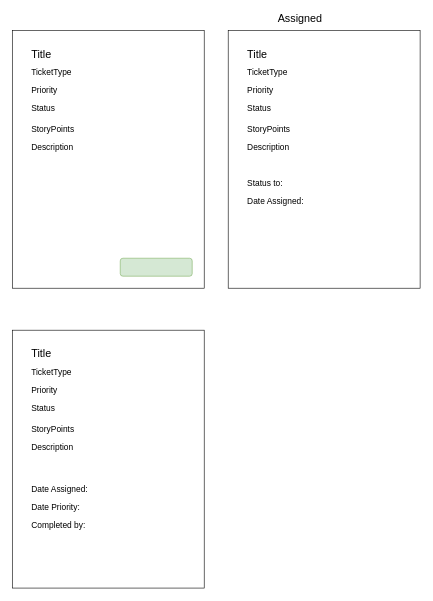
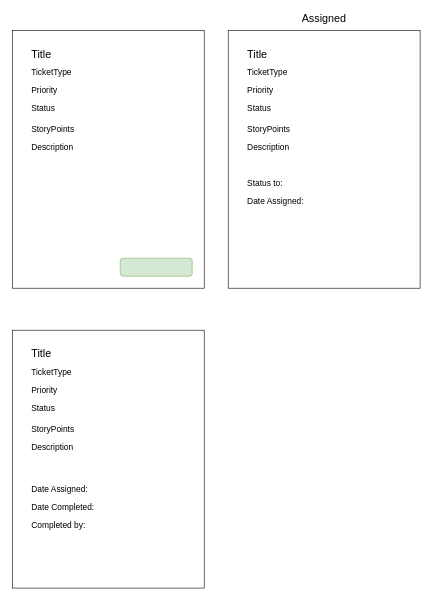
  <mxCell id="0" />
  <mxCell id="1" parent="0" />
  <mxCell id="2" value="" style="rounded=0;whiteSpace=wrap;html=1;" vertex="1" parent="1"><mxGeometry x="20" y="50" width="320" height="430" as="geometry" /></mxCell>
  <mxCell id="3" value="&lt;font style=&quot;font-size: 18px&quot;&gt;Title&lt;/font&gt;" style="text;html=1;strokeColor=none;fillColor=none;align=left;verticalAlign=middle;whiteSpace=wrap;rounded=0;" vertex="1" parent="1"><mxGeometry x="50" y="80" width="210" height="20" as="geometry" /></mxCell>
  <mxCell id="4" value="" style="shape=image;html=1;verticalAlign=top;verticalLabelPosition=bottom;labelBackgroundColor=#ffffff;imageAspect=0;aspect=fixed;image=https://cdn4.iconfinder.com/data/icons/ionicons/512/icon-close-128.png" vertex="1" parent="1"><mxGeometry x="310" y="60" width="20" height="20" as="geometry" /></mxCell>
  <mxCell id="5" value="&lt;font style=&quot;font-size: 14px&quot;&gt;TicketType&lt;/font&gt;" style="text;html=1;strokeColor=none;fillColor=none;align=left;verticalAlign=middle;whiteSpace=wrap;rounded=0;" vertex="1" parent="1"><mxGeometry x="50" y="110" width="210" height="20" as="geometry" /></mxCell>
  <mxCell id="6" value="&lt;font style=&quot;font-size: 14px&quot;&gt;Priority&amp;nbsp;&lt;/font&gt;" style="text;html=1;strokeColor=none;fillColor=none;align=left;verticalAlign=middle;whiteSpace=wrap;rounded=0;" vertex="1" parent="1"><mxGeometry x="50" y="140" width="210" height="20" as="geometry" /></mxCell>
  <mxCell id="7" value="&lt;span style=&quot;font-size: 14px&quot;&gt;Status&lt;/span&gt;" style="text;html=1;strokeColor=none;fillColor=none;align=left;verticalAlign=middle;whiteSpace=wrap;rounded=0;" vertex="1" parent="1"><mxGeometry x="50" y="170" width="210" height="20" as="geometry" /></mxCell>
  <mxCell id="8" value="&lt;span style=&quot;font-size: 14px&quot;&gt;Description&lt;/span&gt;" style="text;html=1;strokeColor=none;fillColor=none;align=left;verticalAlign=middle;whiteSpace=wrap;rounded=0;" vertex="1" parent="1"><mxGeometry x="50" y="210" width="210" height="70" as="geometry" /></mxCell>
  <mxCell id="9" value="&lt;span style=&quot;font-size: 14px&quot;&gt;StoryPoints&lt;/span&gt;" style="text;html=1;strokeColor=none;fillColor=none;align=left;verticalAlign=middle;whiteSpace=wrap;rounded=0;" vertex="1" parent="1"><mxGeometry x="50" y="200" width="80" height="30" as="geometry" /></mxCell>
  <mxCell id="10" value="" style="rounded=1;whiteSpace=wrap;html=1;fillColor=#d5e8d4;strokeColor=#82b366;" vertex="1" parent="1"><mxGeometry x="200" y="430" width="120" height="30" as="geometry" /></mxCell>
  <mxCell id="11" value="" style="rounded=0;whiteSpace=wrap;html=1;" vertex="1" parent="1"><mxGeometry x="380" y="50" width="320" height="430" as="geometry" /></mxCell>
  <mxCell id="12" value="&lt;font style=&quot;font-size: 18px&quot;&gt;Title&lt;/font&gt;" style="text;html=1;strokeColor=none;fillColor=none;align=left;verticalAlign=middle;whiteSpace=wrap;rounded=0;" vertex="1" parent="1"><mxGeometry x="410" y="80" width="210" height="20" as="geometry" /></mxCell>
  <mxCell id="13" value="" style="shape=image;html=1;verticalAlign=top;verticalLabelPosition=bottom;labelBackgroundColor=#ffffff;imageAspect=0;aspect=fixed;image=https://cdn4.iconfinder.com/data/icons/ionicons/512/icon-close-128.png" vertex="1" parent="1"><mxGeometry x="670" y="60" width="20" height="20" as="geometry" /></mxCell>
  <mxCell id="14" value="&lt;font style=&quot;font-size: 14px&quot;&gt;TicketType&lt;/font&gt;" style="text;html=1;strokeColor=none;fillColor=none;align=left;verticalAlign=middle;whiteSpace=wrap;rounded=0;" vertex="1" parent="1"><mxGeometry x="410" y="110" width="210" height="20" as="geometry" /></mxCell>
  <mxCell id="15" value="&lt;font style=&quot;font-size: 14px&quot;&gt;Priority&amp;nbsp;&lt;/font&gt;" style="text;html=1;strokeColor=none;fillColor=none;align=left;verticalAlign=middle;whiteSpace=wrap;rounded=0;" vertex="1" parent="1"><mxGeometry x="410" y="140" width="210" height="20" as="geometry" /></mxCell>
  <mxCell id="16" value="&lt;span style=&quot;font-size: 14px&quot;&gt;Status&lt;/span&gt;" style="text;html=1;strokeColor=none;fillColor=none;align=left;verticalAlign=middle;whiteSpace=wrap;rounded=0;" vertex="1" parent="1"><mxGeometry x="410" y="170" width="210" height="20" as="geometry" /></mxCell>
  <mxCell id="17" value="&lt;span style=&quot;font-size: 14px&quot;&gt;Description&lt;/span&gt;" style="text;html=1;strokeColor=none;fillColor=none;align=left;verticalAlign=middle;whiteSpace=wrap;rounded=0;" vertex="1" parent="1"><mxGeometry x="410" y="210" width="210" height="70" as="geometry" /></mxCell>
  <mxCell id="18" value="&lt;span style=&quot;font-size: 14px&quot;&gt;StoryPoints&lt;/span&gt;" style="text;html=1;strokeColor=none;fillColor=none;align=left;verticalAlign=middle;whiteSpace=wrap;rounded=0;" vertex="1" parent="1"><mxGeometry x="410" y="200" width="80" height="30" as="geometry" /></mxCell>
  <mxCell id="19" value="&lt;span style=&quot;font-size: 14px&quot;&gt;Status to:&lt;/span&gt;" style="text;html=1;strokeColor=none;fillColor=none;align=left;verticalAlign=middle;whiteSpace=wrap;rounded=0;" vertex="1" parent="1"><mxGeometry x="410" y="290" width="100" height="30" as="geometry" /></mxCell>
- <mxCell id="20" value="&lt;font style=&quot;font-size: 18px&quot;&gt;Assigned&lt;/font&gt;" style="text;html=1;strokeColor=none;fillColor=none;align=center;verticalAlign=middle;whiteSpace=wrap;rounded=0;" vertex="1" parent="1"><mxGeometry x="420" y="20" width="160" height="20" as="geometry" /></mxCell>
+ <mxCell id="20" value="&lt;font style=&quot;font-size: 18px&quot;&gt;Assigned&lt;/font&gt;" style="text;html=1;strokeColor=none;fillColor=none;align=center;verticalAlign=middle;whiteSpace=wrap;rounded=0;" vertex="1" parent="1"><mxGeometry x="460" y="20" width="160" height="20" as="geometry" /></mxCell>
  <mxCell id="21" value="&lt;span style=&quot;font-size: 14px&quot;&gt;Date Assigned:&lt;/span&gt;" style="text;html=1;strokeColor=none;fillColor=none;align=left;verticalAlign=middle;whiteSpace=wrap;rounded=0;" vertex="1" parent="1"><mxGeometry x="410" y="320" width="100" height="30" as="geometry" /></mxCell>
  <mxCell id="22" value="" style="rounded=0;whiteSpace=wrap;html=1;" vertex="1" parent="1"><mxGeometry x="20" y="550" width="320" height="430" as="geometry" /></mxCell>
  <mxCell id="23" value="&lt;font style=&quot;font-size: 18px&quot;&gt;Title&lt;/font&gt;" style="text;html=1;strokeColor=none;fillColor=none;align=left;verticalAlign=middle;whiteSpace=wrap;rounded=0;" vertex="1" parent="1"><mxGeometry x="50" y="580" width="210" height="20" as="geometry" /></mxCell>
  <mxCell id="24" value="" style="shape=image;html=1;verticalAlign=top;verticalLabelPosition=bottom;labelBackgroundColor=#ffffff;imageAspect=0;aspect=fixed;image=https://cdn4.iconfinder.com/data/icons/ionicons/512/icon-close-128.png" vertex="1" parent="1"><mxGeometry x="310" y="560" width="20" height="20" as="geometry" /></mxCell>
  <mxCell id="25" value="&lt;font style=&quot;font-size: 14px&quot;&gt;TicketType&lt;/font&gt;" style="text;html=1;strokeColor=none;fillColor=none;align=left;verticalAlign=middle;whiteSpace=wrap;rounded=0;" vertex="1" parent="1"><mxGeometry x="50" y="610" width="210" height="20" as="geometry" /></mxCell>
  <mxCell id="26" value="&lt;font style=&quot;font-size: 14px&quot;&gt;Priority&amp;nbsp;&lt;/font&gt;" style="text;html=1;strokeColor=none;fillColor=none;align=left;verticalAlign=middle;whiteSpace=wrap;rounded=0;" vertex="1" parent="1"><mxGeometry x="50" y="640" width="210" height="20" as="geometry" /></mxCell>
  <mxCell id="27" value="&lt;span style=&quot;font-size: 14px&quot;&gt;Status&lt;/span&gt;" style="text;html=1;strokeColor=none;fillColor=none;align=left;verticalAlign=middle;whiteSpace=wrap;rounded=0;" vertex="1" parent="1"><mxGeometry x="50" y="670" width="210" height="20" as="geometry" /></mxCell>
  <mxCell id="28" value="&lt;span style=&quot;font-size: 14px&quot;&gt;Description&lt;/span&gt;" style="text;html=1;strokeColor=none;fillColor=none;align=left;verticalAlign=middle;whiteSpace=wrap;rounded=0;" vertex="1" parent="1"><mxGeometry x="50" y="710" width="210" height="70" as="geometry" /></mxCell>
  <mxCell id="29" value="&lt;span style=&quot;font-size: 14px&quot;&gt;StoryPoints&lt;/span&gt;" style="text;html=1;strokeColor=none;fillColor=none;align=left;verticalAlign=middle;whiteSpace=wrap;rounded=0;" vertex="1" parent="1"><mxGeometry x="50" y="700" width="80" height="30" as="geometry" /></mxCell>
  <mxCell id="30" value="&lt;span style=&quot;font-size: 14px&quot;&gt;Completed by:&lt;/span&gt;" style="text;html=1;strokeColor=none;fillColor=none;align=left;verticalAlign=middle;whiteSpace=wrap;rounded=0;" vertex="1" parent="1"><mxGeometry x="50" y="860" width="100" height="30" as="geometry" /></mxCell>
  <mxCell id="31" value="&lt;span style=&quot;font-size: 14px&quot;&gt;Date Assigned:&lt;/span&gt;" style="text;html=1;strokeColor=none;fillColor=none;align=left;verticalAlign=middle;whiteSpace=wrap;rounded=0;" vertex="1" parent="1"><mxGeometry x="50" y="800" width="100" height="30" as="geometry" /></mxCell>
- <mxCell id="32" value="&lt;span style=&quot;font-size: 14px&quot;&gt;Date Priority:&lt;/span&gt;" style="text;html=1;strokeColor=none;fillColor=none;align=left;verticalAlign=middle;whiteSpace=wrap;rounded=0;" vertex="1" parent="1"><mxGeometry x="50" y="830" width="120" height="30" as="geometry" /></mxCell>
+ <mxCell id="32" value="&lt;span style=&quot;font-size: 14px&quot;&gt;Date Completed:&lt;/span&gt;" style="text;html=1;strokeColor=none;fillColor=none;align=left;verticalAlign=middle;whiteSpace=wrap;rounded=0;" vertex="1" parent="1"><mxGeometry x="50" y="830" width="120" height="30" as="geometry" /></mxCell>
